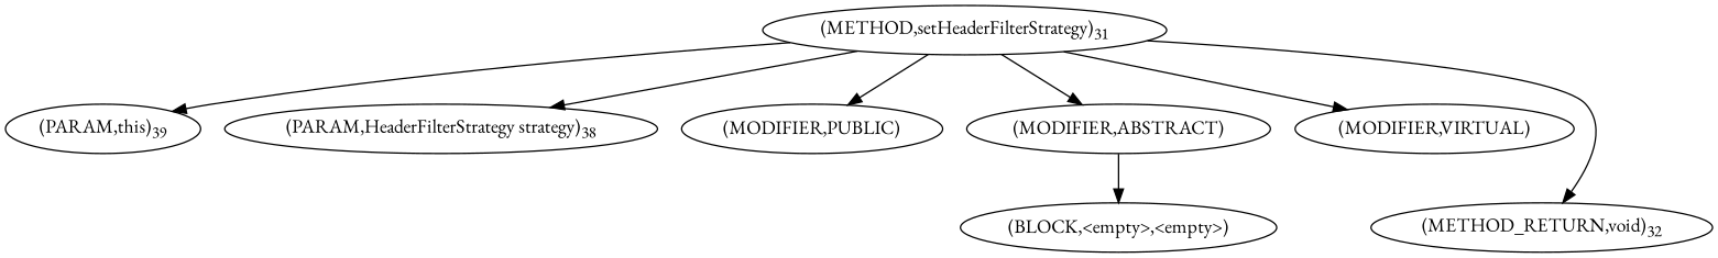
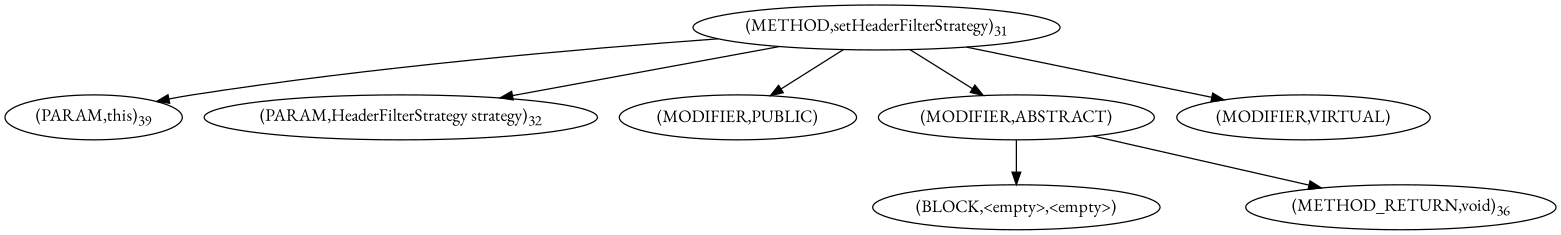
  digraph {
    fontname="EB Garamond"
    node [fontname="EB Garamond"]
    edge [fontname="EB Garamond"]
    n1 [label=<(METHOD,setHeaderFilterStrategy)<SUB>31</SUB>>]
    n2 [label=<(PARAM,this)<SUB>39</SUB>>]
-   n3 [label=<(PARAM,HeaderFilterStrategy strategy)<SUB>38</SUB>>]
+   n3 [label=<(PARAM,HeaderFilterStrategy strategy)<SUB>32</SUB>>]
    n4 [label=<(MODIFIER,PUBLIC)>]
    n5 [label=<(MODIFIER,ABSTRACT)>]
    n6 [label=<(MODIFIER,VIRTUAL)>]
-   n7 [label=<(METHOD_RETURN,void)<SUB>32</SUB>>]
+   n7 [label=<(METHOD_RETURN,void)<SUB>36</SUB>>]
    n8 [label=<(BLOCK,&lt;empty&gt;,&lt;empty&gt;)>]
    n1 -> n2
    n1 -> n3
    n1 -> n4
    n1 -> n5
    n1 -> n6
-   n1 -> n7
+   n5 -> n7
    n5 -> n8
  }
